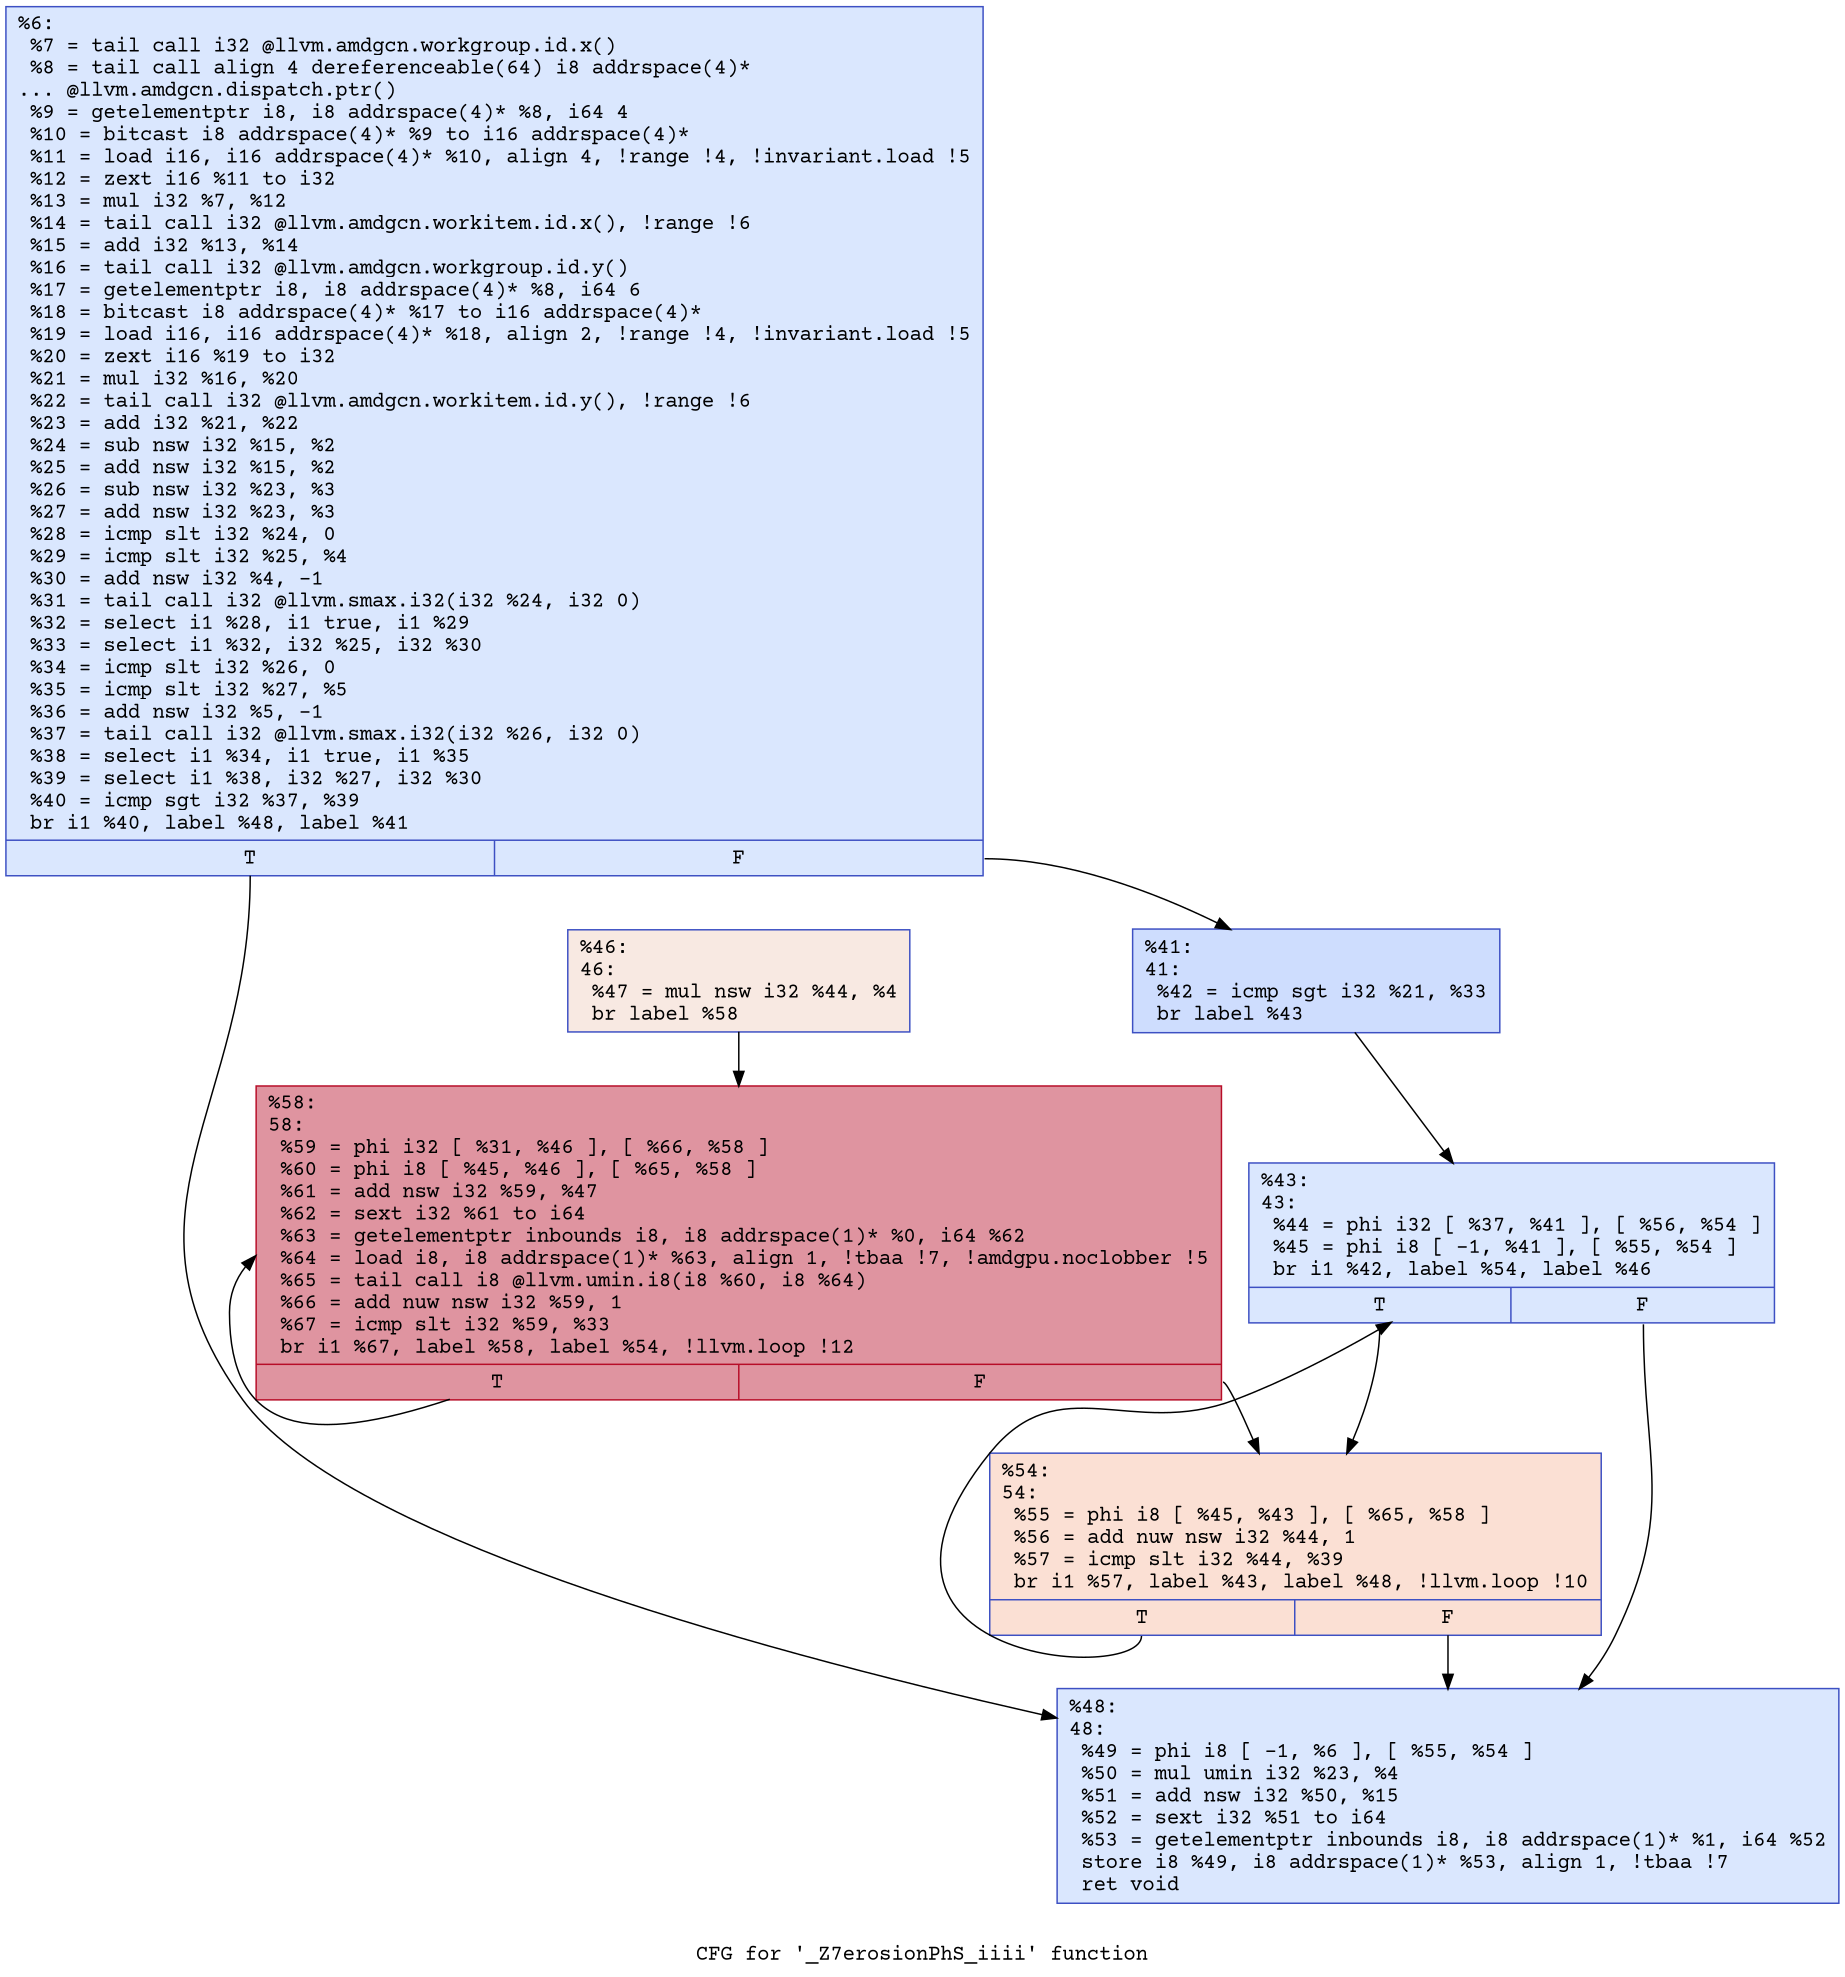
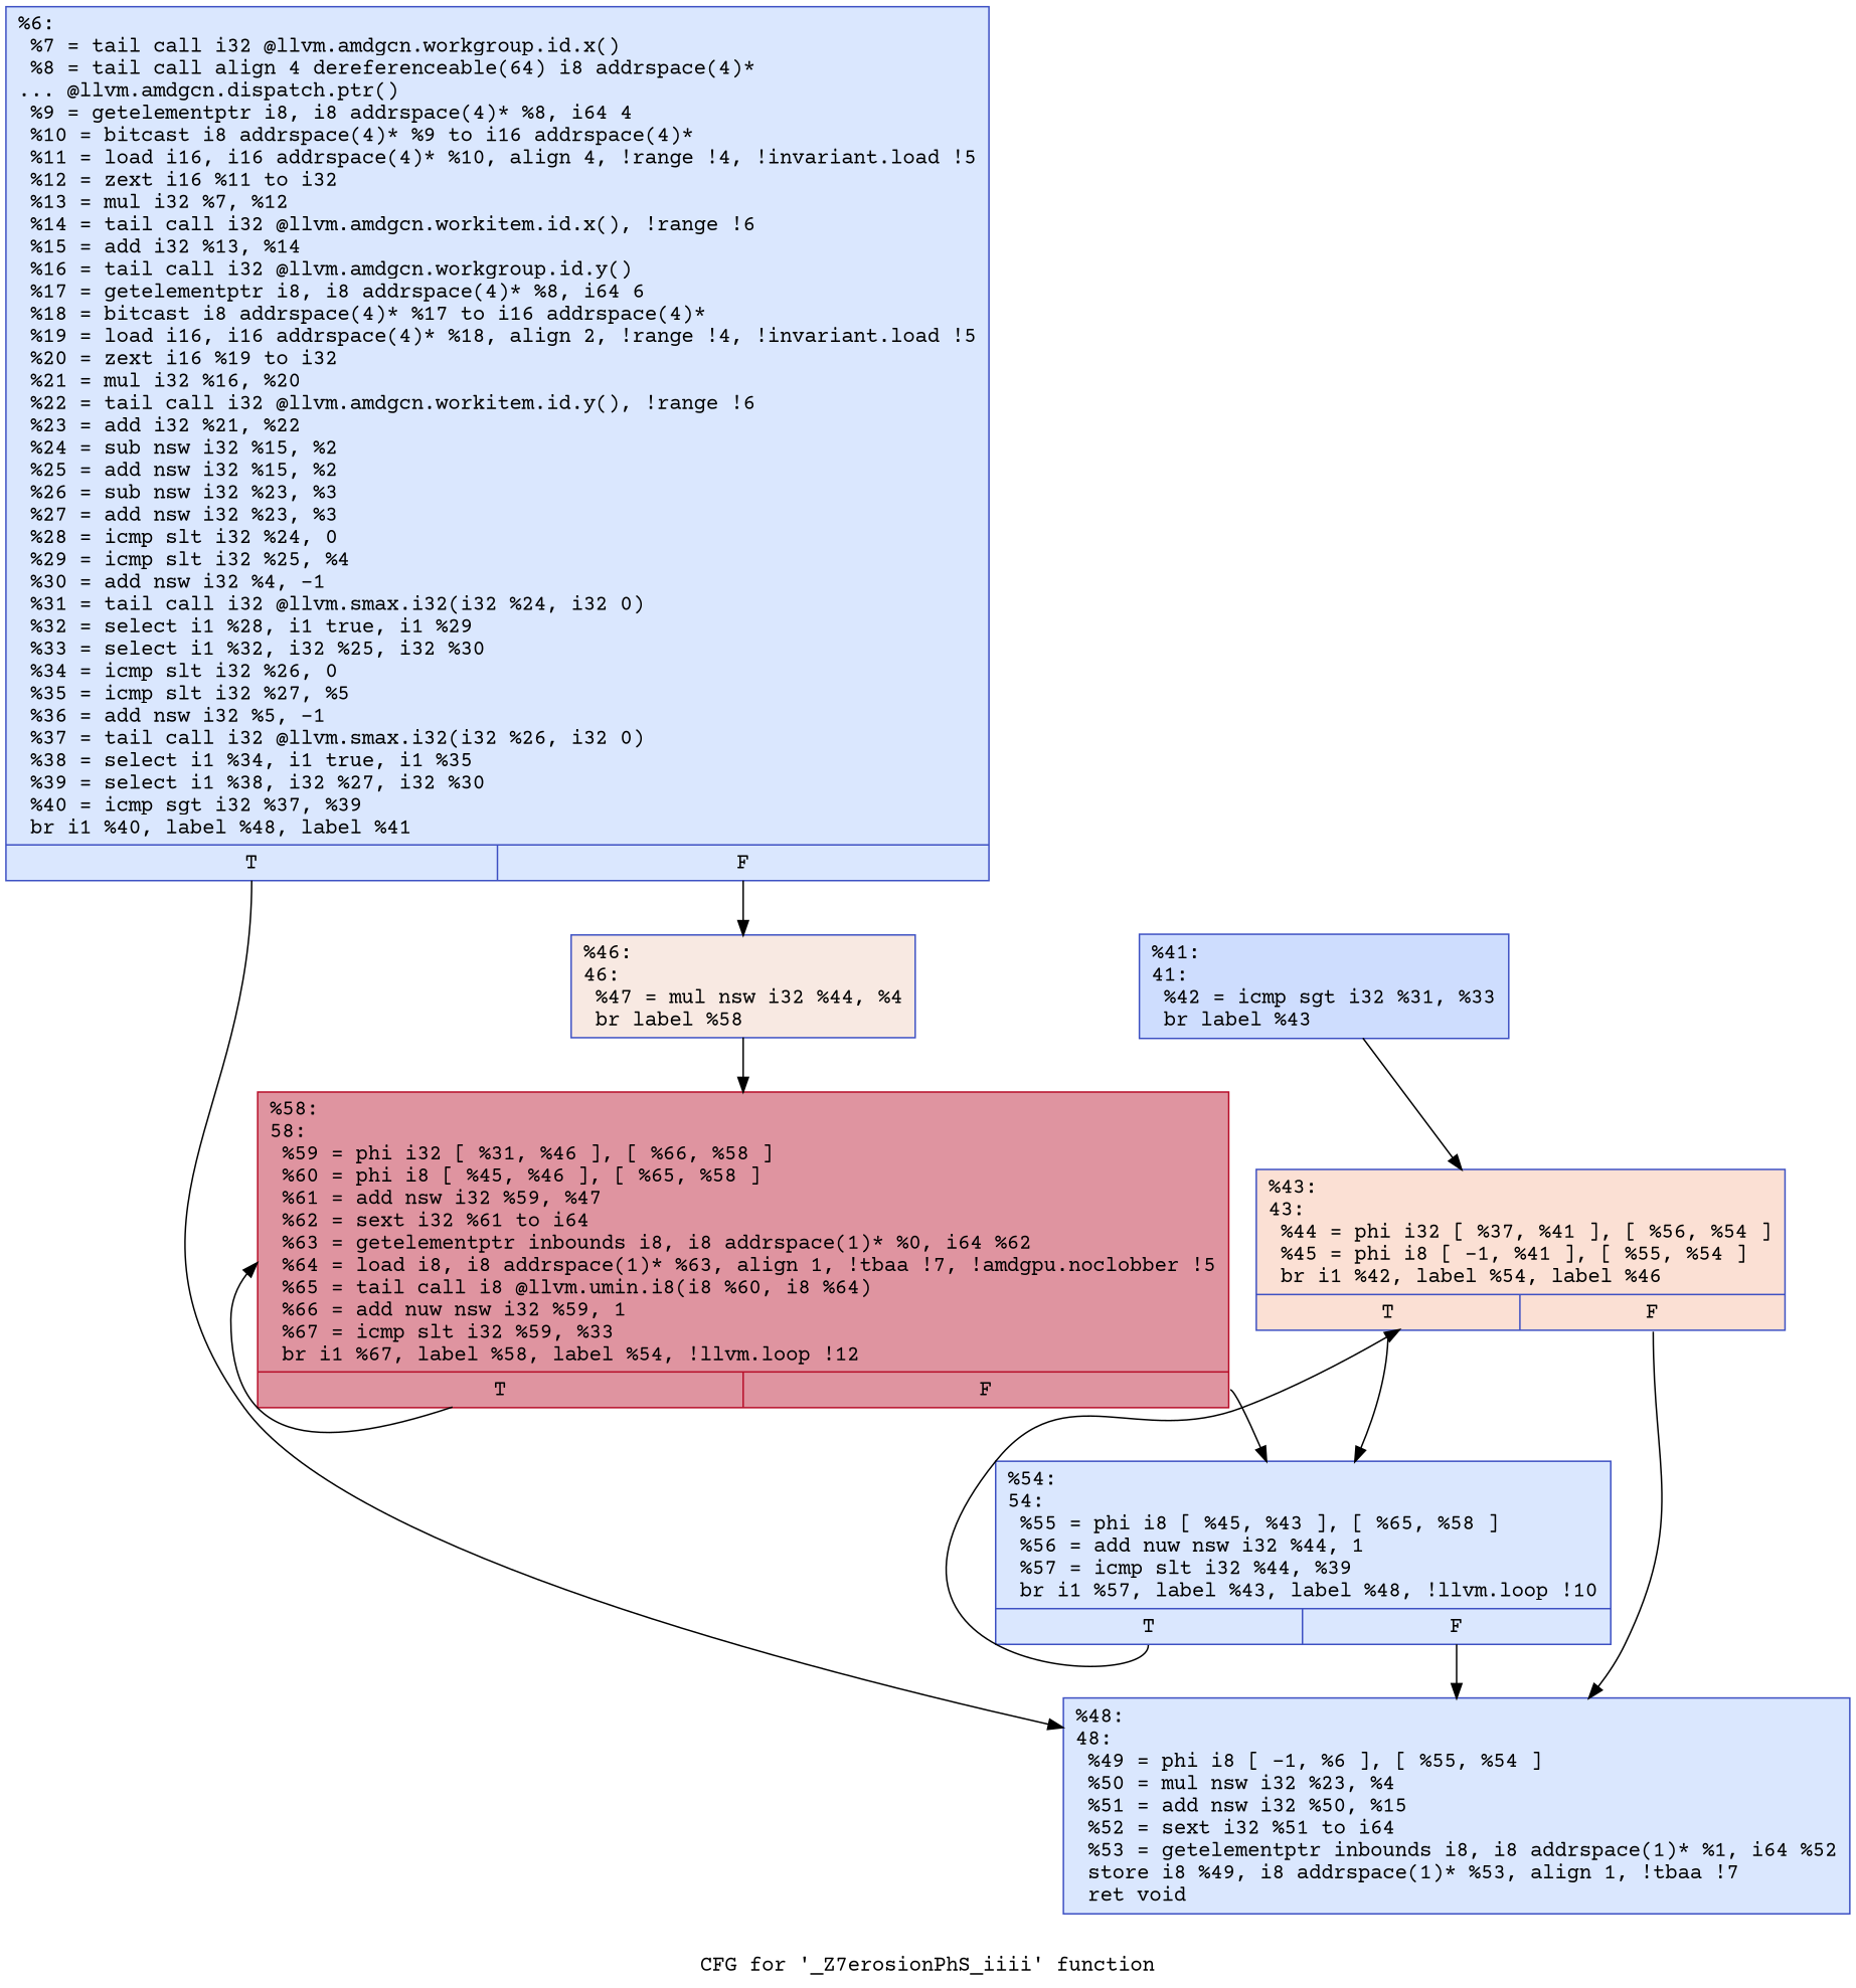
  digraph {
    fontname="Courier Prime"
    label="CFG for '_Z7erosionPhS_iiii' function"
    node [color="#3d50c3ff" fillcolor="#abc8fd70" fontname="Courier Prime" shape=record style=filled]
    edge [fontname="Courier Prime" tailport=s0]
    n1 [label="{%6:\l  %7 = tail call i32 @llvm.amdgcn.workgroup.id.x()\l  %8 = tail call align 4 dereferenceable(64) i8 addrspace(4)*\l... @llvm.amdgcn.dispatch.ptr()\l  %9 = getelementptr i8, i8 addrspace(4)* %8, i64 4\l  %10 = bitcast i8 addrspace(4)* %9 to i16 addrspace(4)*\l  %11 = load i16, i16 addrspace(4)* %10, align 4, !range !4, !invariant.load !5\l  %12 = zext i16 %11 to i32\l  %13 = mul i32 %7, %12\l  %14 = tail call i32 @llvm.amdgcn.workitem.id.x(), !range !6\l  %15 = add i32 %13, %14\l  %16 = tail call i32 @llvm.amdgcn.workgroup.id.y()\l  %17 = getelementptr i8, i8 addrspace(4)* %8, i64 6\l  %18 = bitcast i8 addrspace(4)* %17 to i16 addrspace(4)*\l  %19 = load i16, i16 addrspace(4)* %18, align 2, !range !4, !invariant.load !5\l  %20 = zext i16 %19 to i32\l  %21 = mul i32 %16, %20\l  %22 = tail call i32 @llvm.amdgcn.workitem.id.y(), !range !6\l  %23 = add i32 %21, %22\l  %24 = sub nsw i32 %15, %2\l  %25 = add nsw i32 %15, %2\l  %26 = sub nsw i32 %23, %3\l  %27 = add nsw i32 %23, %3\l  %28 = icmp slt i32 %24, 0\l  %29 = icmp slt i32 %25, %4\l  %30 = add nsw i32 %4, -1\l  %31 = tail call i32 @llvm.smax.i32(i32 %24, i32 0)\l  %32 = select i1 %28, i1 true, i1 %29\l  %33 = select i1 %32, i32 %25, i32 %30\l  %34 = icmp slt i32 %26, 0\l  %35 = icmp slt i32 %27, %5\l  %36 = add nsw i32 %5, -1\l  %37 = tail call i32 @llvm.smax.i32(i32 %26, i32 0)\l  %38 = select i1 %34, i1 true, i1 %35\l  %39 = select i1 %38, i32 %27, i32 %30\l  %40 = icmp sgt i32 %37, %39\l  br i1 %40, label %48, label %41\l|{<s0>T|<s1>F}}"]
-   n2 [label="{%48:\l48:                                               \l  %49 = phi i8 [ -1, %6 ], [ %55, %54 ]\l  %50 = mul umin i32 %23, %4\l  %51 = add nsw i32 %50, %15\l  %52 = sext i32 %51 to i64\l  %53 = getelementptr inbounds i8, i8 addrspace(1)* %1, i64 %52\l  store i8 %49, i8 addrspace(1)* %53, align 1, !tbaa !7\l  ret void\l}"]
-   n3 [fillcolor="#8fb1fe70" label="{%41:\l41:                                               \l  %42 = icmp sgt i32 %21, %33\l  br label %43\l}"]
-   n4 [label="{%43:\l43:                                               \l  %44 = phi i32 [ %37, %41 ], [ %56, %54 ]\l  %45 = phi i8 [ -1, %41 ], [ %55, %54 ]\l  br i1 %42, label %54, label %46\l|{<s0>T|<s1>F}}"]
-   n5 [fillcolor="#f7b99e70" label="{%54:\l54:                                               \l  %55 = phi i8 [ %45, %43 ], [ %65, %58 ]\l  %56 = add nuw nsw i32 %44, 1\l  %57 = icmp slt i32 %44, %39\l  br i1 %57, label %43, label %48, !llvm.loop !10\l|{<s0>T|<s1>F}}"]
+   n2 [label="{%48:\l48:                                               \l  %49 = phi i8 [ -1, %6 ], [ %55, %54 ]\l  %50 = mul nsw i32 %23, %4\l  %51 = add nsw i32 %50, %15\l  %52 = sext i32 %51 to i64\l  %53 = getelementptr inbounds i8, i8 addrspace(1)* %1, i64 %52\l  store i8 %49, i8 addrspace(1)* %53, align 1, !tbaa !7\l  ret void\l}"]
+   n3 [fillcolor="#8fb1fe70" label="{%41:\l41:                                               \l  %42 = icmp sgt i32 %31, %33\l  br label %43\l}"]
+   n4 [fillcolor="#f7b99e70" label="{%43:\l43:                                               \l  %44 = phi i32 [ %37, %41 ], [ %56, %54 ]\l  %45 = phi i8 [ -1, %41 ], [ %55, %54 ]\l  br i1 %42, label %54, label %46\l|{<s0>T|<s1>F}}"]
+   n5 [label="{%54:\l54:                                               \l  %55 = phi i8 [ %45, %43 ], [ %65, %58 ]\l  %56 = add nuw nsw i32 %44, 1\l  %57 = icmp slt i32 %44, %39\l  br i1 %57, label %43, label %48, !llvm.loop !10\l|{<s0>T|<s1>F}}"]
    n6 [fillcolor="#efcebd70" label="{%46:\l46:                                               \l  %47 = mul nsw i32 %44, %4\l  br label %58\l}"]
    n7 [color="#b70d28ff" fillcolor="#b70d2870" label="{%58:\l58:                                               \l  %59 = phi i32 [ %31, %46 ], [ %66, %58 ]\l  %60 = phi i8 [ %45, %46 ], [ %65, %58 ]\l  %61 = add nsw i32 %59, %47\l  %62 = sext i32 %61 to i64\l  %63 = getelementptr inbounds i8, i8 addrspace(1)* %0, i64 %62\l  %64 = load i8, i8 addrspace(1)* %63, align 1, !tbaa !7, !amdgpu.noclobber !5\l  %65 = tail call i8 @llvm.umin.i8(i8 %60, i8 %64)\l  %66 = add nuw nsw i32 %59, 1\l  %67 = icmp slt i32 %59, %33\l  br i1 %67, label %58, label %54, !llvm.loop !12\l|{<s0>T|<s1>F}}"]
    n1 -> n2
-   n1 -> n3 [tailport=s1]
+   n1 -> n6 [tailport=s1]
    n3 -> n4
    n4 -> n2 [tailport=s1]
    n4 -> n5
    n5 -> n2 [tailport=s1]
    n5 -> n4
    n6 -> n7
    n7 -> n5 [tailport=s1]
    n7 -> n7
  }
